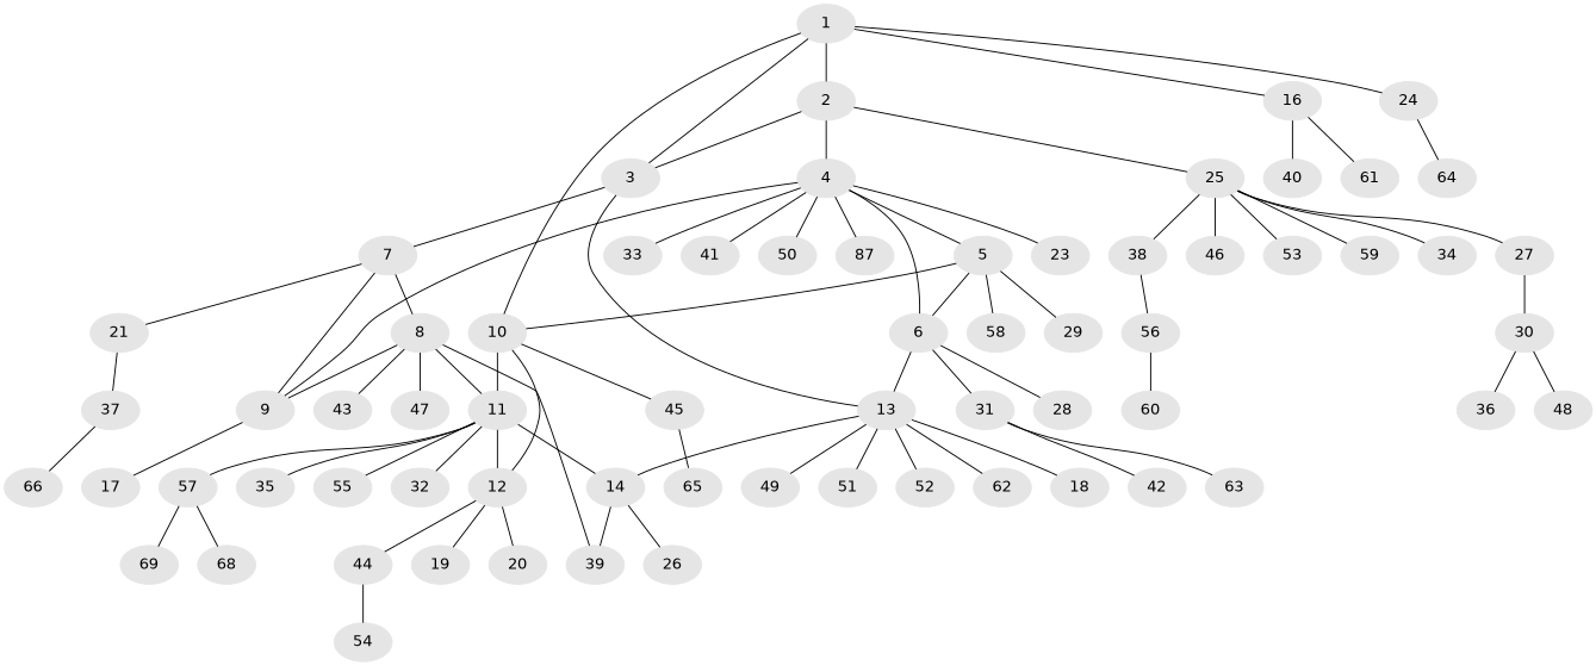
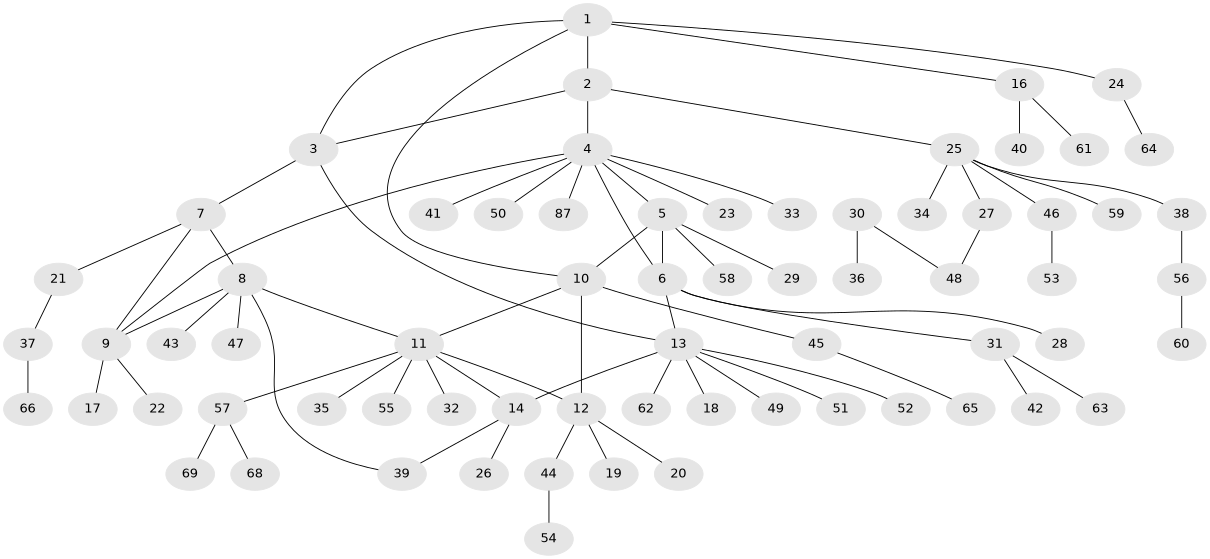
  graph {
    fontname="DejaVu Sans"
    node [color=gray90 fontname="DejaVu Sans" style=filled]
    edge [fontname="DejaVu Sans"]
    1
    2
    3
    10
    16
    24
    4
    25
    7
    13
    11
    12
    45
    40
    61
    64
    5
    6
    9
    23
    33
    41
    50
    n24 [label=87]
    27
    34
    38
    46
    53
    59
    8
    21
    14
    18
    49
    51
    52
    62
    29
    58
    28
    31
    17
+   22
    42
    63
    39
    43
    47
    37
    32
    35
    55
    57
    19
    20
    44
    65
    56
    60
    26
    68
    69
    54
    66
    30
    36
    48
    1 -- 2
    1 -- 3
    1 -- 10
    1 -- 16
    1 -- 24
    2 -- 3
    2 -- 4
    2 -- 25
    3 -- 7
    3 -- 13
    10 -- 11
    10 -- 12
    10 -- 45
    16 -- 40
    16 -- 61
    24 -- 64
    4 -- 5
    4 -- 6
    4 -- 9
    4 -- 23
    4 -- 33
    4 -- 41
    4 -- 50
    4 -- n24
    25 -- 27
    25 -- 34
    25 -- 38
    25 -- 46
-   25 -- 53
+   46 -- 53
    25 -- 59
    7 -- 9
    7 -- 8
    7 -- 21
    13 -- 14
    13 -- 18
    13 -- 49
    13 -- 51
    13 -- 52
    13 -- 62
    11 -- 12
    11 -- 14
    11 -- 32
    11 -- 35
    11 -- 55
    11 -- 57
    12 -- 19
    12 -- 20
    12 -- 44
    45 -- 65
    5 -- 10
    5 -- 6
    5 -- 29
    5 -- 58
    6 -- 13
    6 -- 28
    6 -- 31
    9 -- 17
-   27 -- 30
+   9 -- 22
+   27 -- 48
    38 -- 56
    8 -- 11
    8 -- 9
    8 -- 39
    8 -- 43
    8 -- 47
    21 -- 37
    14 -- 39
    14 -- 26
    31 -- 42
    31 -- 63
    37 -- 66
    57 -- 68
    57 -- 69
    44 -- 54
    56 -- 60
    30 -- 36
    30 -- 48
  }
